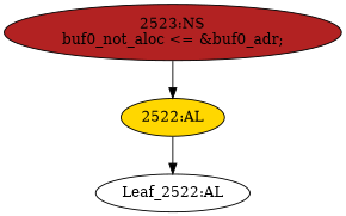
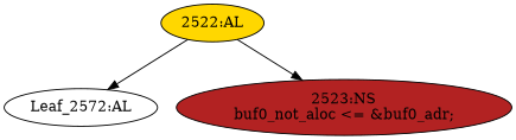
  strict digraph {
    node [style=filled]
    edge [cond="[]" lineno=None]
-   n1 [def_var="['buf0_not_aloc']" label="Leaf_2522:AL" style=""]
+   n1 [def_var="['buf0_not_aloc']" label="Leaf_2572:AL" style=""]
    n2 [ast="<pyverilog.vparser.ast.NonblockingSubstitution object at 0x7f13b559ba10>" fillcolor=firebrick label="2523:NS\nbuf0_not_aloc <= &buf0_adr;" statements="[<pyverilog.vparser.ast.NonblockingSubstitution object at 0x7f13b559ba10>]" typ=NonblockingSubstitution]
    n3 [ast="<pyverilog.vparser.ast.Always object at 0x7f13b559bc10>" clk_sens=True fillcolor=gold label="2522:AL" sens="['clk']" statements="[]" typ=Always use_var="['buf0_adr']"]
    n3 -> n1
-   n2 -> n3
+   n3 -> n2
  }
